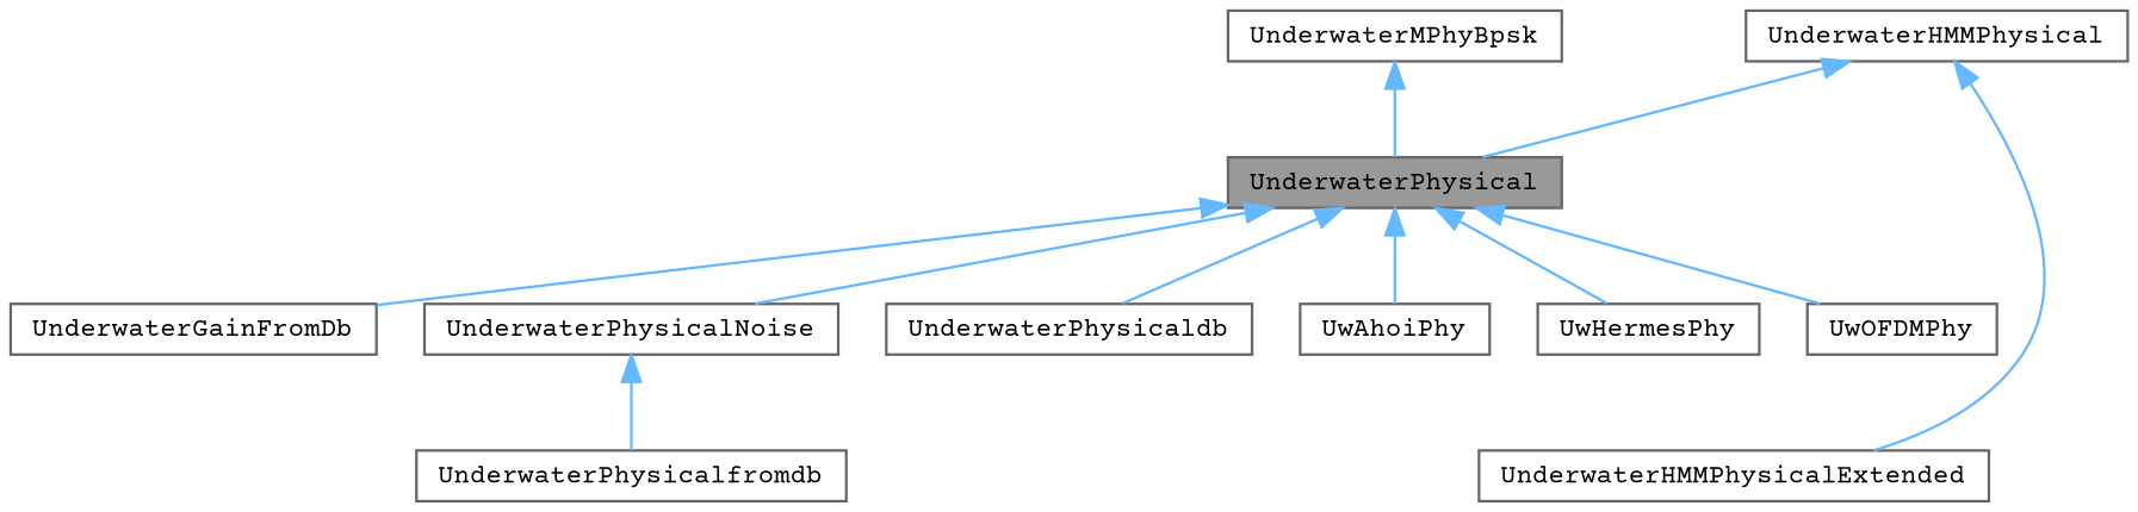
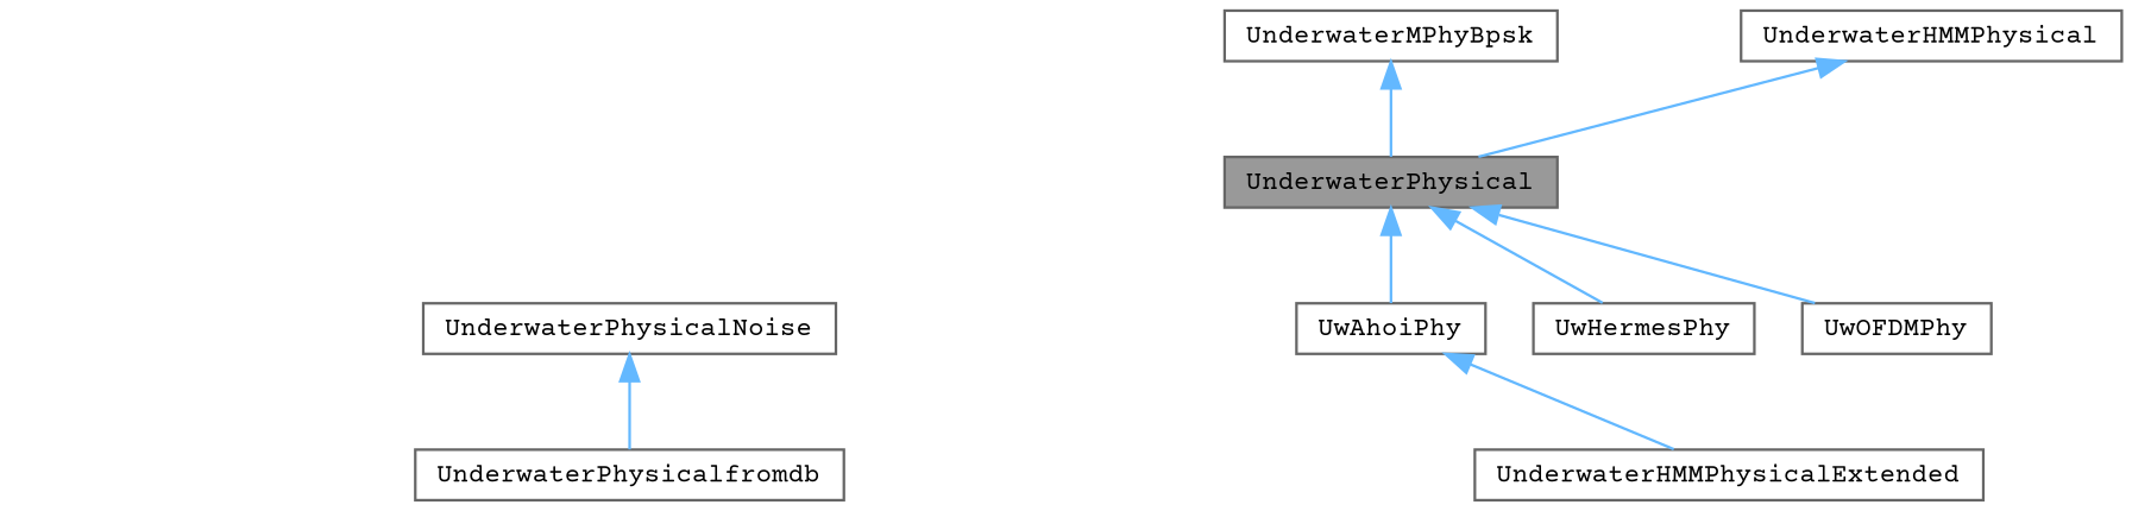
  digraph {
    fontname="Courier Prime"
    rankdir=TB
    node [color=gray40 fillcolor=white fontname="Courier Prime" fontsize=10 shape=box style=filled]
    edge [color=steelblue1 dir=back fontname="Courier Prime" fontsize=10 labelfontname=Helvetica labelfontsize=10 style=solid]
    n1 [fillcolor=grey60 fontcolor=black height=0.2 label=UnderwaterPhysical width=0.4]
-   n2 [height=0.2 label=UnderwaterGainFromDb width=0.4]
    n3 [height=0.2 label=UnderwaterPhysicalNoise width=0.4]
-   n4 [height=0.2 label=UnderwaterPhysicaldb width=0.4]
    n5 [height=0.2 label=UwAhoiPhy width=0.4]
    n6 [height=0.2 label=UwHermesPhy width=0.4]
    n7 [height=0.2 label=UwOFDMPhy width=0.4]
    n8 [height=0.2 label=UnderwaterHMMPhysical width=0.4]
    n9 [height=0.2 label=UnderwaterHMMPhysicalExtended width=0.4]
    n10 [height=0.2 label=UnderwaterPhysicalfromdb width=0.4]
    n11 [height=0.2 label=UnderwaterMPhyBpsk width=0.4]
-   n1 -> n2
-   n1 -> n3
-   n1 -> n4
    n1 -> n5
    n1 -> n6
    n1 -> n7
    n3 -> n10
    n8 -> n1
-   n8 -> n9
+   n5 -> n9
    n11 -> n1
  }
